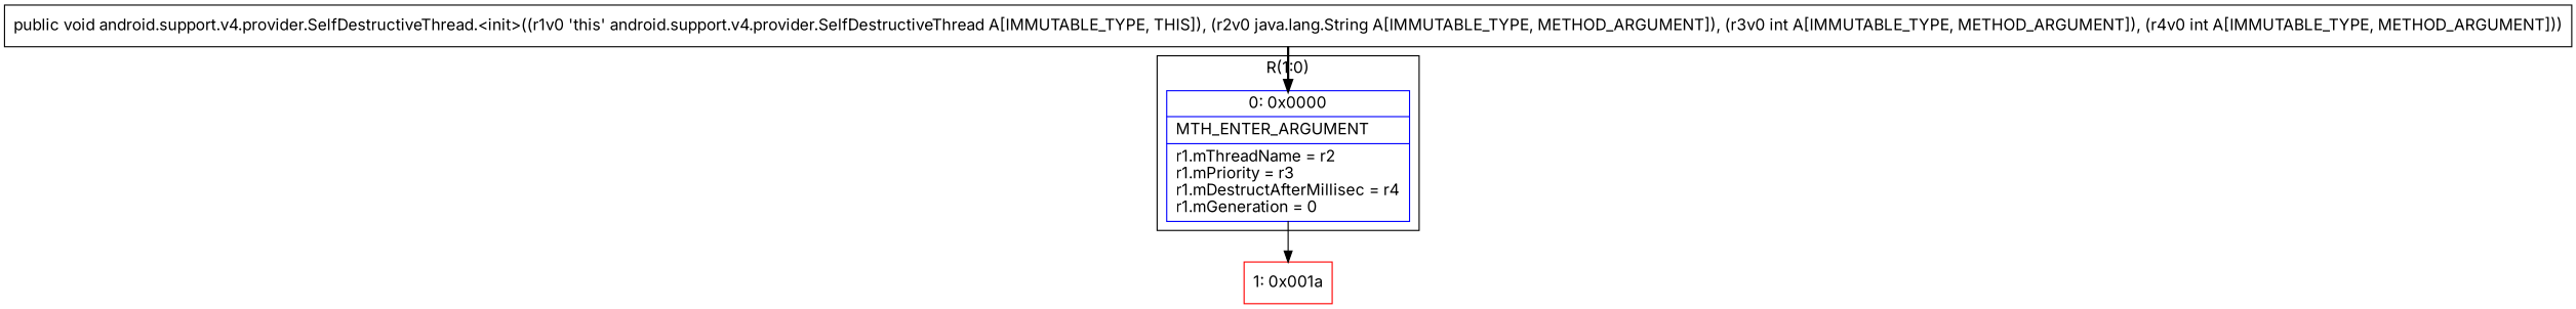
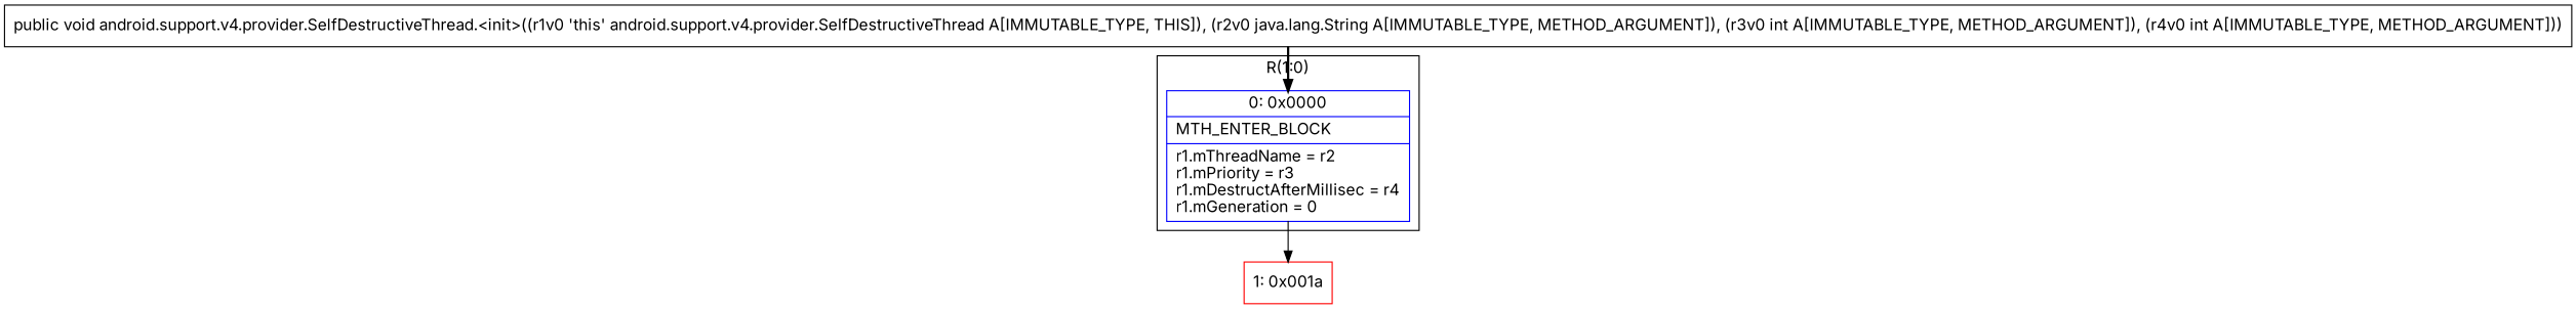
  digraph {
    fontname=Inter
    node [shape=record fontname=Inter]
    edge [fontname=Inter]
-   n1 [color=blue label="{0\:\ 0x0000|MTH_ENTER_ARGUMENT\l|r1.mThreadName = r2\lr1.mPriority = r3\lr1.mDestructAfterMillisec = r4\lr1.mGeneration = 0\l}"]
+   n1 [color=blue label="{0\:\ 0x0000|MTH_ENTER_BLOCK\l|r1.mThreadName = r2\lr1.mPriority = r3\lr1.mDestructAfterMillisec = r4\lr1.mGeneration = 0\l}"]
    n2 [color=red label="{1\:\ 0x001a}"]
    n3 [label="{public void android.support.v4.provider.SelfDestructiveThread.\<init\>((r1v0 'this' android.support.v4.provider.SelfDestructiveThread A[IMMUTABLE_TYPE, THIS]), (r2v0 java.lang.String A[IMMUTABLE_TYPE, METHOD_ARGUMENT]), (r3v0 int A[IMMUTABLE_TYPE, METHOD_ARGUMENT]), (r4v0 int A[IMMUTABLE_TYPE, METHOD_ARGUMENT])) }"]
    subgraph cluster_1 {
      label="R(1:0)"
      n1
    }
    n1 -> n2 [style=solid]
    n3 -> n1 [style=bold]
  }
